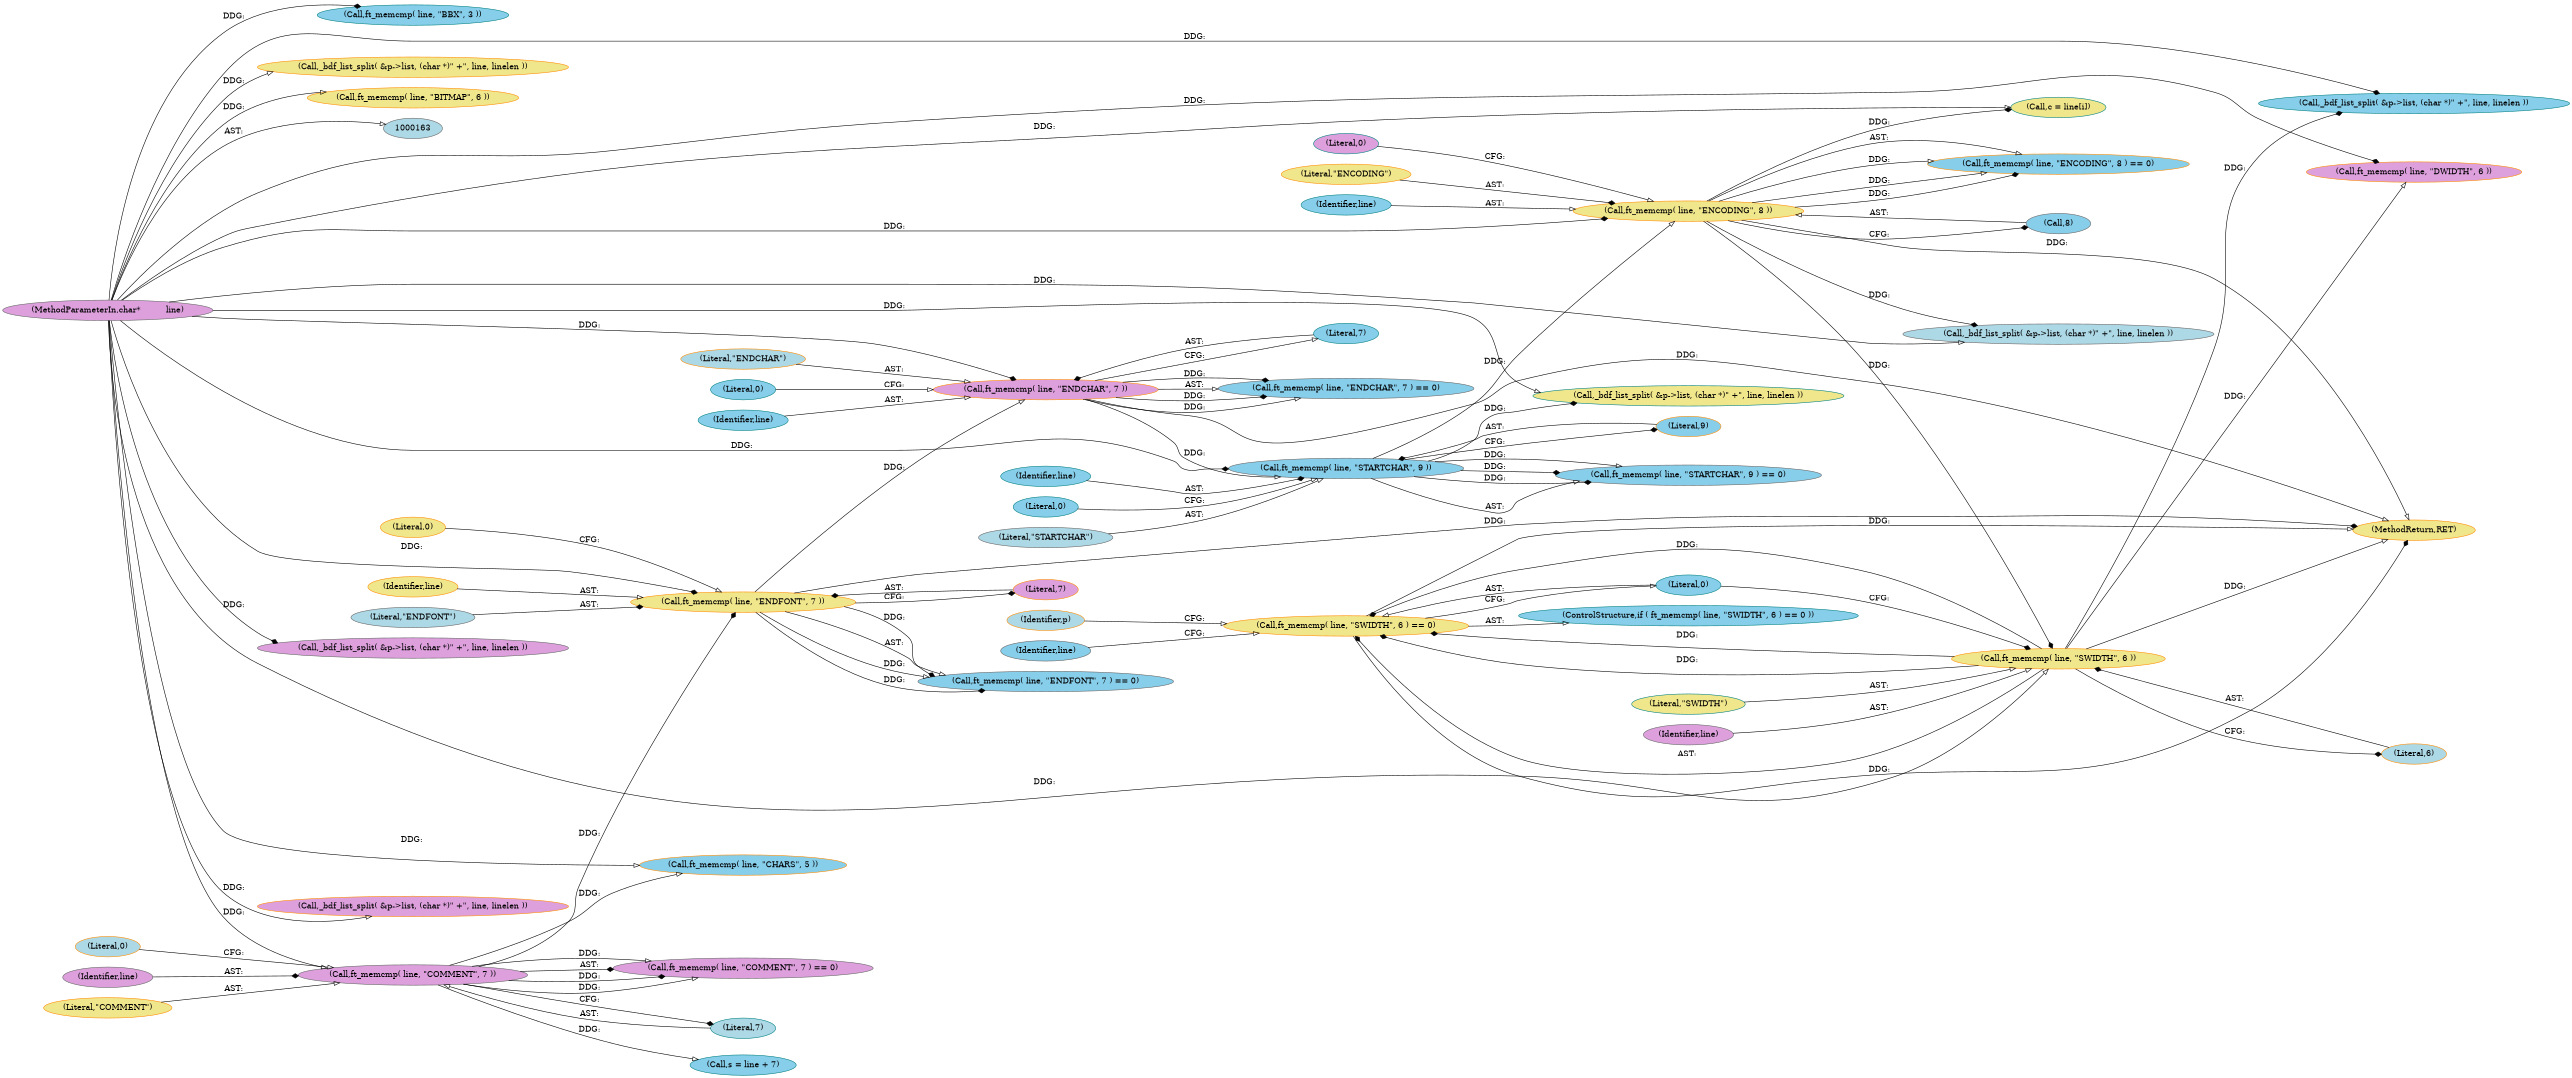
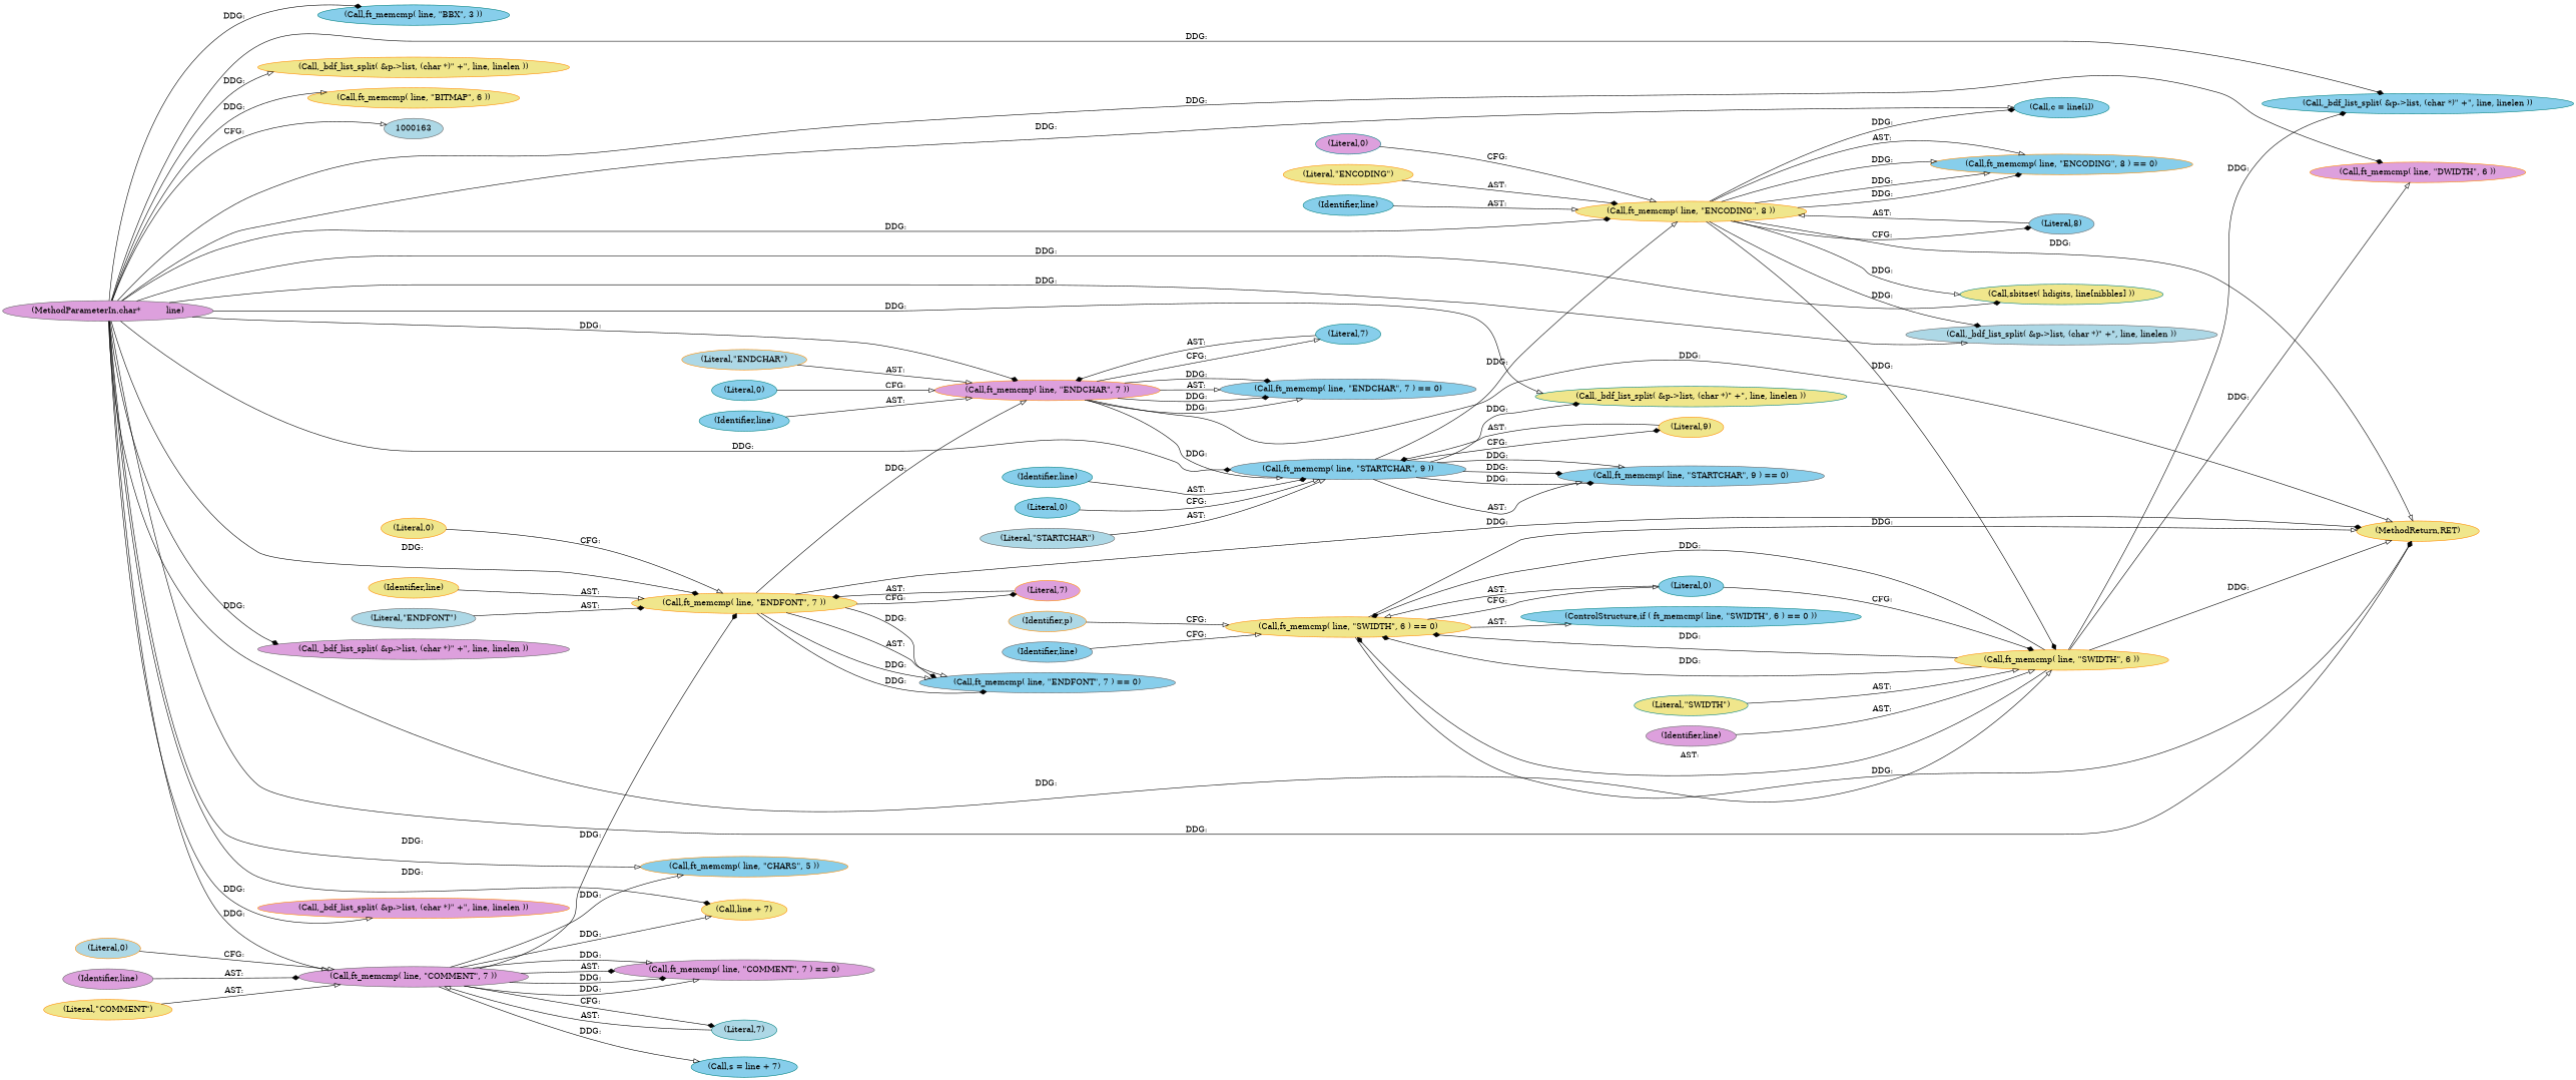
  digraph {
    rankdir=LR
    node [color=darkorange fillcolor=skyblue style=filled]
    edge [arrowhead=onormal]
    n1 [fillcolor=khaki label="(Call,ft_memcmp( line, \"SWIDTH\", 6 ) == 0)"]
    n2 [color=teal label="(ControlStructure,if ( ft_memcmp( line, \"SWIDTH\", 6 ) == 0 ))"]
    n3 [color=teal label="(Literal,0)"]
    n4 [fillcolor=khaki label="(MethodReturn,RET)"]
    n5 [fillcolor=khaki label="(Call,ft_memcmp( line, \"SWIDTH\", 6 ))"]
    n6 [fillcolor=plum label="(Call,ft_memcmp( line, \"DWIDTH\", 6 ))"]
    n7 [color=teal label="(Call,_bdf_list_split( &p->list, (char *)\" +\", line, linelen ))"]
-   n8 [fillcolor=lightblue label="(Literal,6)"]
    n9 [fillcolor=khaki label="(Call,ft_memcmp( line, \"ENCODING\", 8 ))"]
-   n10 [color=teal fillcolor=khaki label="(Call,c = line[i])"]
-   n12 [color=gray40 label="(Call,8)"]
+   n10 [color=teal label="(Call,c = line[i])"]
+   n11 [color=teal fillcolor=khaki label="(Call,sbitset( hdigits, line[nibbles] ))"]
+   n12 [color=gray40 label="(Literal,8)"]
    n13 [color=gray40 fillcolor=lightblue label="(Call,_bdf_list_split( &p->list, (char *)\" +\", line, linelen ))"]
    n14 [label="(Call,ft_memcmp( line, \"ENCODING\", 8 ) == 0)"]
    n15 [color=gray40 label="(Call,ft_memcmp( line, \"STARTCHAR\", 9 ))"]
    n16 [color=teal fillcolor=khaki label="(Call,_bdf_list_split( &p->list, (char *)\" +\", line, linelen ))"]
    n17 [color=gray40 label="(Call,ft_memcmp( line, \"STARTCHAR\", 9 ) == 0)"]
-   n18 [label="(Literal,9)"]
+   n18 [fillcolor=khaki label="(Literal,9)"]
    n19 [fillcolor=plum label="(Call,ft_memcmp( line, \"ENDCHAR\", 7 ))"]
    n20 [color=gray40 label="(Call,ft_memcmp( line, \"ENDCHAR\", 7 ) == 0)"]
    n21 [color=teal label="(Literal,7)"]
    n22 [fillcolor=khaki label="(Call,ft_memcmp( line, \"ENDFONT\", 7 ))"]
    n23 [color=gray40 label="(Call,ft_memcmp( line, \"ENDFONT\", 7 ) == 0)"]
    n24 [fillcolor=plum label="(Literal,7)"]
    n25 [color=gray40 fillcolor=plum label="(Call,ft_memcmp( line, \"COMMENT\", 7 ))"]
+   n26 [fillcolor=khaki label="(Call,line + 7)"]
    n27 [color=teal fillcolor=lightblue label="(Literal,7)"]
    n28 [color=teal label="(Call,s = line + 7)"]
    n29 [color=gray40 fillcolor=plum label="(Call,ft_memcmp( line, \"COMMENT\", 7 ) == 0)"]
    n30 [label="(Call,ft_memcmp( line, \"CHARS\", 5 ))"]
    n31 [color=gray40 fillcolor=plum label="(MethodParameterIn,char*          line)"]
    n32 [color=gray40 fillcolor=plum label="(Call,_bdf_list_split( &p->list, (char *)\" +\", line, linelen ))"]
    n33 [fillcolor=plum label="(Call,_bdf_list_split( &p->list, (char *)\" +\", line, linelen ))"]
    n34 [color=teal label="(Call,ft_memcmp( line, \"BBX\", 3 ))"]
    n35 [fillcolor=khaki label="(Call,_bdf_list_split( &p->list, (char *)\" +\", line, linelen ))"]
    n36 [fillcolor=khaki label="(Call,ft_memcmp( line, \"BITMAP\", 6 ))"]
    1000163 [color=gray40 fillcolor=lightblue]
    n38 [fillcolor=khaki label="(Identifier,line)"]
    n39 [color=teal fillcolor=khaki label="(Literal,\"SWIDTH\")"]
    n40 [color=teal fillcolor=plum label="(Literal,0)"]
    n41 [fillcolor=lightblue label="(Literal,0)"]
    n42 [fillcolor=khaki label="(Literal,\"ENCODING\")"]
    n43 [color=gray40 fillcolor=lightblue label="(Literal,\"ENDFONT\")"]
    n44 [color=gray40 label="(Identifier,line)"]
    n45 [color=teal label="(Identifier,line)"]
    n46 [color=teal label="(Identifier,line)"]
    n47 [color=teal label="(Literal,0)"]
    n48 [fillcolor=lightblue label="(Literal,\"ENDCHAR\")"]
    n49 [color=gray40 fillcolor=lightblue label="(Literal,\"STARTCHAR\")"]
    n50 [color=teal label="(Identifier,line)"]
    n51 [color=gray40 fillcolor=plum label="(Identifier,line)"]
    n52 [fillcolor=khaki label="(Literal,0)"]
    n53 [color=gray40 fillcolor=plum label="(Identifier,line)"]
    n54 [color=teal label="(Literal,0)"]
    n55 [fillcolor=khaki label="(Literal,\"COMMENT\")"]
    n56 [fillcolor=lightblue label="(Identifier,p)"]
    n1 -> n2 [label="AST: "]
    n1 -> n3 [label="CFG: "]
    n1 -> n4 [arrowhead=diamond label="DDG: "]
    n1 -> n4 [label="DDG: "]
    n3 -> n1 [label="AST: "]
    n3 -> n5 [arrowhead=diamond label="CFG: "]
    n5 -> n1 [arrowhead=diamond label="AST: "]
    n5 -> n1 [arrowhead=diamond label="DDG: "]
    n5 -> n1 [arrowhead=diamond label="DDG: "]
    n5 -> n1 [arrowhead=diamond label="DDG: "]
    n5 -> n4 [label="DDG: "]
    n5 -> n6 [label="DDG: "]
    n5 -> n7 [arrowhead=diamond label="DDG: "]
-   n5 -> n8 [arrowhead=diamond label="CFG: "]
-   n8 -> n5 [arrowhead=diamond label="AST: "]
    n9 -> n4 [label="DDG: "]
    n9 -> n5 [arrowhead=diamond label="DDG: "]
    n9 -> n10 [arrowhead=diamond label="DDG: "]
+   n9 -> n11 [label="DDG: "]
    n9 -> n12 [arrowhead=diamond label="CFG: "]
    n9 -> n13 [arrowhead=diamond label="DDG: "]
    n9 -> n14 [label="AST: "]
    n9 -> n14 [label="DDG: "]
    n9 -> n14 [label="DDG: "]
    n9 -> n14 [arrowhead=diamond label="DDG: "]
    n12 -> n9 [label="AST: "]
    n15 -> n9 [label="DDG: "]
    n15 -> n16 [arrowhead=diamond label="DDG: "]
    n15 -> n17 [label="AST: "]
    n15 -> n17 [label="DDG: "]
    n15 -> n17 [arrowhead=diamond label="DDG: "]
    n15 -> n17 [arrowhead=diamond label="DDG: "]
    n15 -> n18 [arrowhead=diamond label="CFG: "]
    n18 -> n15 [arrowhead=diamond label="AST: "]
    n19 -> n4 [label="DDG: "]
    n19 -> n15 [label="DDG: "]
    n19 -> n20 [label="AST: "]
    n19 -> n20 [arrowhead=diamond label="DDG: "]
    n19 -> n20 [label="DDG: "]
    n19 -> n20 [arrowhead=diamond label="DDG: "]
    n19 -> n21 [label="CFG: "]
    n21 -> n19 [arrowhead=diamond label="AST: "]
    n22 -> n4 [arrowhead=diamond label="DDG: "]
    n22 -> n19 [label="DDG: "]
    n22 -> n23 [label="AST: "]
    n22 -> n23 [label="DDG: "]
    n22 -> n23 [arrowhead=diamond label="DDG: "]
    n22 -> n23 [arrowhead=diamond label="DDG: "]
    n22 -> n24 [arrowhead=diamond label="CFG: "]
    n24 -> n22 [arrowhead=diamond label="AST: "]
    n25 -> n22 [arrowhead=diamond label="DDG: "]
+   n25 -> n26 [label="DDG: "]
    n25 -> n27 [arrowhead=diamond label="CFG: "]
    n25 -> n28 [label="DDG: "]
    n25 -> n29 [arrowhead=diamond label="AST: "]
    n25 -> n29 [arrowhead=diamond label="DDG: "]
    n25 -> n29 [label="DDG: "]
    n25 -> n29 [label="DDG: "]
    n25 -> n30 [label="DDG: "]
    n27 -> n25 [label="AST: "]
+   n31 -> n4 [arrowhead=diamond label="DDG: "]
    n31 -> n5 [label="DDG: "]
    n31 -> n6 [arrowhead=diamond label="DDG: "]
    n31 -> n7 [arrowhead=diamond label="DDG: "]
    n31 -> n9 [arrowhead=diamond label="DDG: "]
    n31 -> n10 [label="DDG: "]
+   n31 -> n11 [arrowhead=diamond label="DDG: "]
    n31 -> n13 [label="DDG: "]
    n31 -> n15 [arrowhead=diamond label="DDG: "]
    n31 -> n16 [label="DDG: "]
    n31 -> n19 [arrowhead=diamond label="DDG: "]
    n31 -> n22 [arrowhead=diamond label="DDG: "]
    n31 -> n25 [label="DDG: "]
+   n31 -> n26 [arrowhead=diamond label="DDG: "]
    n31 -> n30 [label="DDG: "]
    n31 -> n32 [arrowhead=diamond label="DDG: "]
    n31 -> n33 [label="DDG: "]
    n31 -> n34 [arrowhead=diamond label="DDG: "]
    n31 -> n35 [label="DDG: "]
    n31 -> n36 [label="DDG: "]
-   n31 -> 1000163 [label="AST: "]
+   n31 -> 1000163 [label="CFG: "]
    n38 -> n22 [label="AST: "]
    n39 -> n5 [label="AST: "]
    n40 -> n9 [label="CFG: "]
    n41 -> n25 [label="CFG: "]
    n42 -> n9 [arrowhead=diamond label="AST: "]
    n43 -> n22 [arrowhead=diamond label="AST: "]
    n44 -> n1 [label="CFG: "]
    n45 -> n19 [label="AST: "]
    n46 -> n15 [arrowhead=diamond label="AST: "]
    n47 -> n15 [label="CFG: "]
    n48 -> n19 [label="AST: "]
    n49 -> n15 [label="AST: "]
    n50 -> n9 [label="AST: "]
    n51 -> n5 [label="AST: "]
    n52 -> n22 [label="CFG: "]
    n53 -> n25 [arrowhead=diamond label="AST: "]
    n54 -> n19 [label="CFG: "]
    n55 -> n25 [label="AST: "]
    n56 -> n1 [label="CFG: "]
  }
